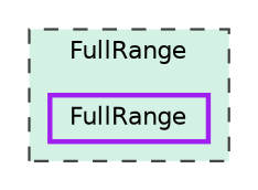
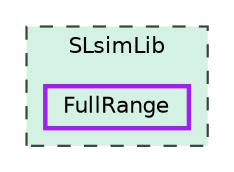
  digraph {
    compound=true
    n1 [color=purple fillcolor="#d4f2e4" fontname=Helvetica fontsize=10 height=0.2 label=FullRange shape=box style="filled,bold" width=0.4]
    subgraph cluster_1 {
      bgcolor="#d4f2e4"
      fontname=Helvetica
      fontsize=10
-     label=FullRange
+     label=SLsimLib
      pencolor=grey25
      style="filled,dashed"
      n1
    }
  }
